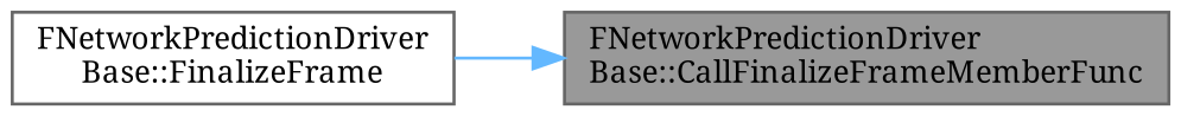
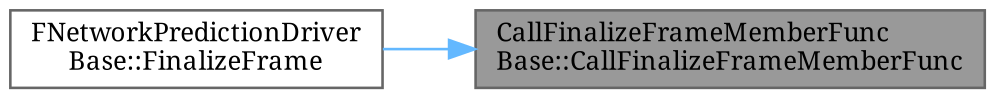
  digraph {
    rankdir=RL
    fontname="Noto Serif"
    node [fontname="Noto Serif" fontsize=10 shape=box style=filled]
-   n1 [color=gray40 fillcolor=grey60 fontcolor=black height=0.2 label="FNetworkPredictionDriver\lBase::CallFinalizeFrameMemberFunc" width=0.4]
+   n1 [color=gray40 fillcolor=grey60 fontcolor=black height=0.2 label="CallFinalizeFrameMemberFunc\lBase::CallFinalizeFrameMemberFunc" width=0.4]
    n2 [color=grey40 fillcolor=white height=0.2 label="FNetworkPredictionDriver\lBase::FinalizeFrame" width=0.4]
    n1 -> n2 [color=steelblue1 dir=back fontname="Noto Serif" fontsize=10 labelfontname=Helvetica labelfontsize=10 style=solid]
  }
